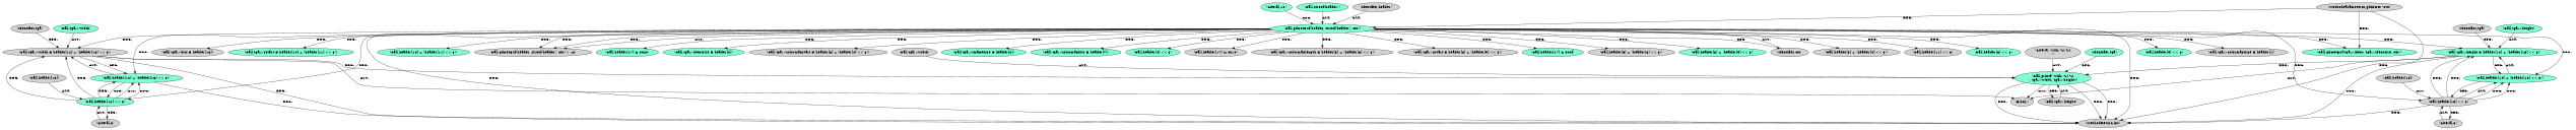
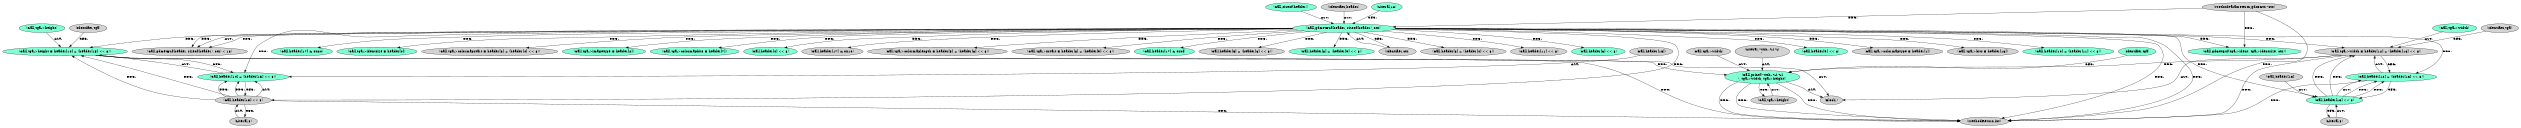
  digraph {
    node [fillcolor=lightgrey style=filled]
    n1 [fillcolor=aquamarine label="(Call,printf(\"wxh: %i %i\n\", tga->width, tga->height))"]
    n2 [label="(Call,tga->height)"]
    n3 [label="(MethodReturn,int)"]
    n4 [label="(Block,)"]
    n5 [label="(Call,tga->width = header[12] + (header[13] << 8))"]
    n6 [fillcolor=aquamarine label="(Call,header[12] + (header[13] << 8))"]
    n7 [fillcolor=aquamarine label="(Call,header[13] << 8)"]
    n8 [fillcolor=aquamarine label="(Call,gdGetBuf(header, sizeof(header), ctx))"]
    n9 [fillcolor=aquamarine label="(Call,tga->height = header[14] + (header[15] << 8))"]
    n10 [label="(Call,header[15] << 8)"]
    n11 [fillcolor=aquamarine label="(Call,header[9] << 8)"]
    n12 [label="(Call,tga->colormaptype = header[1])"]
    n13 [label="(Call,tga->bits = header[16])"]
-   n14 [fillcolor=aquamarine label="(Call,tga->ystart = header[10] + (header[11] << 8))"]
    n15 [fillcolor=aquamarine label="(Call,header[10] + (header[11] << 8))"]
    n16 [label="(Call,gdGetBuf(header, sizeof(header), ctx) < 18)"]
    n17 [fillcolor=aquamarine label="(Call,header[17] & 0x20)"]
    n18 [fillcolor=aquamarine label="(Call,header[14] + (header[15] << 8))"]
    n19 [fillcolor=aquamarine label="(Call,tga->identsize = header[0])"]
    n20 [label="(Call,tga->colormapstart = header[3] + (header[4] << 8))"]
    n21 [fillcolor=aquamarine label="(Call,gdGetBuf(tga->ident, tga->identsize, ctx))"]
    n22 [fillcolor=aquamarine label="(Call,tga->imagetype = header[2])"]
    n23 [fillcolor=aquamarine label="(Call,tga->colormapbits = header[7])"]
    n24 [fillcolor=aquamarine label="(Call,header[4] << 8)"]
    n25 [label="(Call,header[17] & 0x10)"]
    n26 [label="(Call,tga->colormaplength = header[5] + (header[6] << 8))"]
    n27 [label="(Call,tga->xstart = header[8] + (header[9] << 8))"]
    n28 [fillcolor=aquamarine label="(Call,header[17] & 0x0f)"]
    n29 [label="(Call,header[5] + (header[6] << 8))"]
    n30 [fillcolor=aquamarine label="(Call,header[8] + (header[9] << 8))"]
    n31 [label="(Identifier,ctx)"]
    n32 [label="(Call,header[3] + (header[4] << 8))"]
    n33 [label="(Call,header[11] << 8)"]
    n34 [fillcolor=aquamarine label="(Call,header[6] << 8)"]
    n35 [label="(Literal,8)"]
    n36 [label="(Literal,8)"]
    n37 [label="(MethodParameterIn,gdIOCtx *ctx)"]
    n38 [label="(Call,tga->width)"]
    n39 [label="(Identifier,header)"]
    n40 [label="(Literal,\"wxh: %i %i\n\")"]
    n41 [fillcolor=aquamarine label="(Call,tga->width)"]
    n42 [label="(Call,header[13])"]
    n43 [fillcolor=aquamarine label="(Literal,18)"]
    n44 [fillcolor=aquamarine label="(Call,tga->height)"]
    n45 [label="(Identifier,tga)"]
    n46 [label="(Identifier,tga)"]
    n47 [label="(Call,header[15])"]
    n48 [fillcolor=aquamarine label="(Identifier,tga)"]
    n49 [fillcolor=aquamarine label="(Call,sizeof(header))"]
    n1 -> n2 [label="CFG: "]
    n1 -> n3 [label="DDG: "]
    n1 -> n3 [label="DDG: "]
    n1 -> n3 [label="DDG: "]
    n1 -> n4 [label="AST: "]
    n2 -> n1 [label="AST: "]
    n5 -> n1 [label="DDG: "]
    n5 -> n3 [label="DDG: "]
    n5 -> n4 [label="AST: "]
    n5 -> n6 [label="CFG: "]
    n6 -> n3 [label="DDG: "]
    n6 -> n5 [label="AST: "]
    n6 -> n7 [label="CFG: "]
    n7 -> n5 [label="DDG: "]
    n7 -> n5 [label="DDG: "]
    n7 -> n6 [label="AST: "]
    n7 -> n6 [label="DDG: "]
    n7 -> n6 [label="DDG: "]
    n7 -> n35 [label="CFG: "]
    n8 -> n3 [label="DDG: "]
    n8 -> n3 [label="DDG: "]
    n8 -> n5 [label="DDG: "]
    n8 -> n6 [label="DDG: "]
    n8 -> n7 [label="DDG: "]
    n8 -> n9 [label="DDG: "]
    n8 -> n10 [label="DDG: "]
    n8 -> n11 [label="DDG: "]
    n8 -> n12 [label="DDG: "]
    n8 -> n13 [label="DDG: "]
-   n8 -> n14 [label="DDG: "]
    n8 -> n15 [label="DDG: "]
    n8 -> n16 [label="AST: "]
    n8 -> n16 [label="DDG: "]
    n8 -> n16 [label="DDG: "]
    n8 -> n17 [label="DDG: "]
    n8 -> n18 [label="DDG: "]
    n8 -> n19 [label="DDG: "]
    n8 -> n20 [label="DDG: "]
    n8 -> n21 [label="DDG: "]
    n8 -> n22 [label="DDG: "]
    n8 -> n23 [label="DDG: "]
    n8 -> n24 [label="DDG: "]
    n8 -> n25 [label="DDG: "]
    n8 -> n26 [label="DDG: "]
    n8 -> n27 [label="DDG: "]
    n8 -> n28 [label="DDG: "]
    n8 -> n29 [label="DDG: "]
    n8 -> n30 [label="DDG: "]
    n8 -> n31 [label="CFG: "]
    n8 -> n32 [label="DDG: "]
    n8 -> n33 [label="DDG: "]
    n8 -> n34 [label="DDG: "]
    n9 -> n1 [label="DDG: "]
    n9 -> n3 [label="DDG: "]
    n9 -> n4 [label="AST: "]
    n9 -> n18 [label="CFG: "]
    n10 -> n3 [label="DDG: "]
    n10 -> n9 [label="DDG: "]
    n10 -> n9 [label="DDG: "]
    n10 -> n18 [label="AST: "]
    n10 -> n18 [label="DDG: "]
    n10 -> n18 [label="DDG: "]
    n10 -> n36 [label="CFG: "]
    n18 -> n9 [label="AST: "]
    n18 -> n10 [label="CFG: "]
    n31 -> n8 [label="AST: "]
    n35 -> n7 [label="AST: "]
    n36 -> n10 [label="AST: "]
    n37 -> n3 [label="DDG: "]
    n37 -> n8 [label="DDG: "]
    n37 -> n21 [label="DDG: "]
    n38 -> n1 [label="AST: "]
    n39 -> n8 [label="AST: "]
    n40 -> n1 [label="AST: "]
    n41 -> n5 [label="AST: "]
    n42 -> n7 [label="AST: "]
    n43 -> n8 [label="CFG: "]
    n44 -> n9 [label="AST: "]
    n45 -> n9 [label="CFG: "]
    n46 -> n5 [label="CFG: "]
-   n47 -> n10 [label="AST: "]
+   n47 -> n18 [label="AST: "]
    n48 -> n1 [label="CFG: "]
    n49 -> n8 [label="AST: "]
  }
